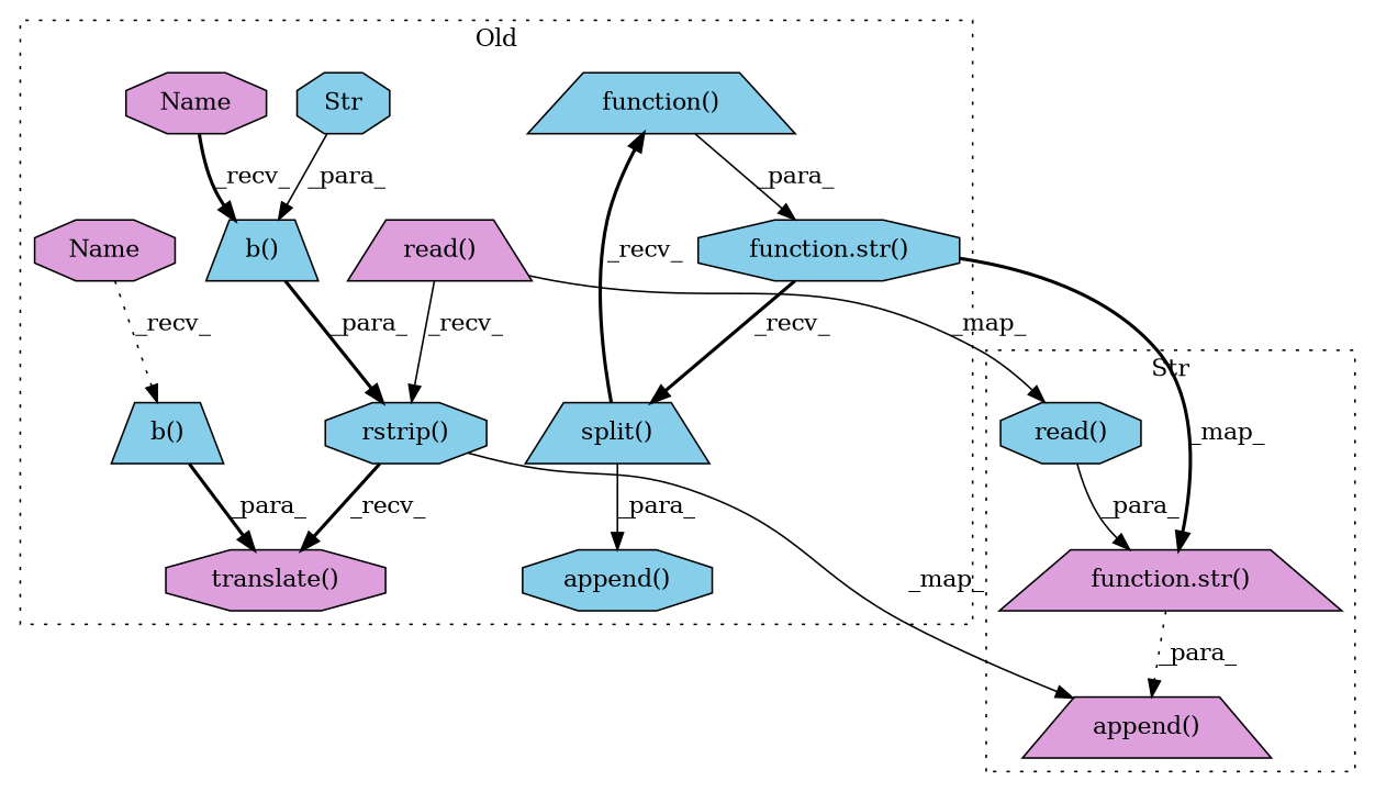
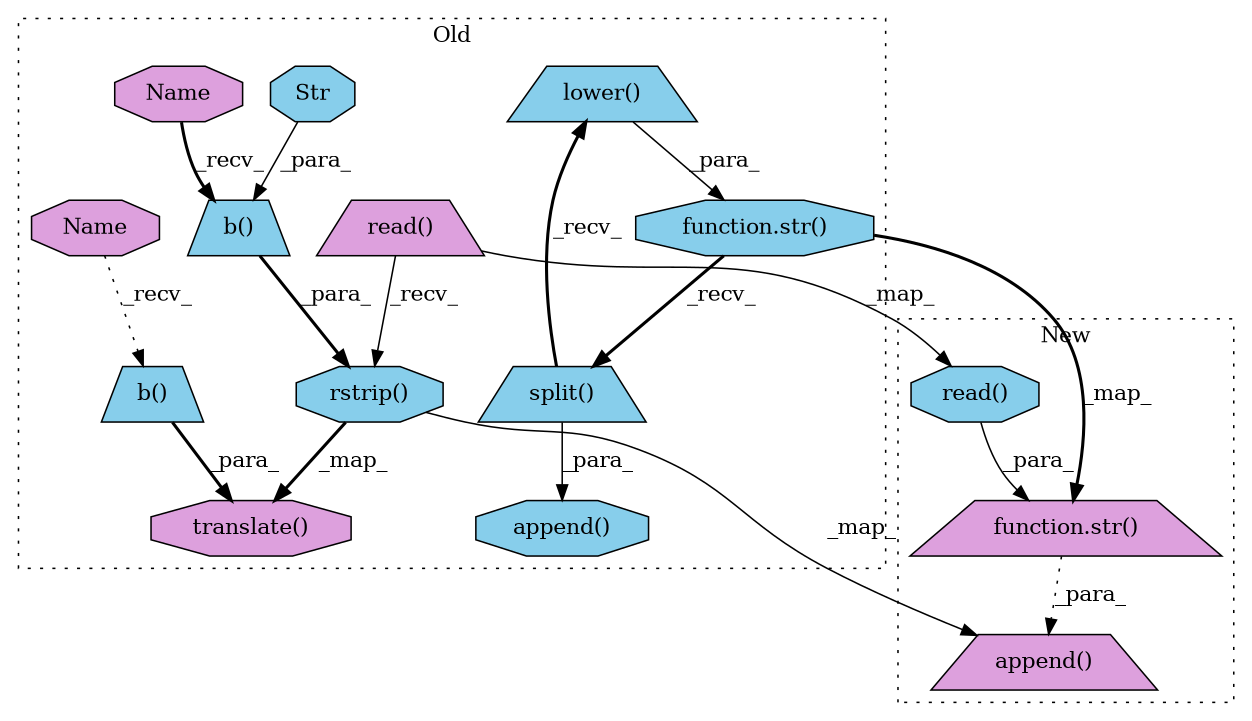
  digraph {
    node [a=75 fillcolor=skyblue l="6,1" s=1701 shape=octagon style=filled]
    edge [style=bold]
    n1 [l="35,1" label="rstrip()" s="1701,1749"]
-   n2 [l=139 label="function()" shape=trapezium]
+   n2 [l=139 label="lower()" shape=trapezium]
    n3 [label="b()" s="1736,1748" shape=trapezium]
    n4 [a=66 l=6 label=Str s=1742]
    n5 [label="b()" s="1806,1830" shape=trapezium]
    n6 [l="4,1" label="function.str()" s="1697,1840"]
    n7 [l=152 label="split()" s=1697 shape=trapezium]
    n8 [fillcolor=plum l="99,1" label="translate()" s="1701,1831"]
    n9 [l="18,1" label="append()" s="1679,1849"]
    n10 [fillcolor=plum l=27 label="read()" shape=trapezium]
    n11 [a=87 fillcolor=plum l=3 label=Name s=1806]
    n12 [a=87 fillcolor=plum l=3 label=Name s=1736]
    n13 [fillcolor=plum l="18,1" label="append()" s="1798,1848" shape=trapezium]
    n14 [fillcolor=plum l="4,1" label="function.str()" s="1816,1847" shape=trapezium]
    n15 [l=27 label="read()" s=1820]
    subgraph cluster_1 {
      label=Old
      style=dotted
      n1
      n2
      n3
      n4
      n5
      n6
      n7
      n8
      n9
      n10
      n11
      n12
    }
    subgraph cluster_2 {
-     label=Str
+     label=New
      style=dotted
      n13
      n14
      n15
    }
-   n1 -> n8 [label=_recv_]
+   n1 -> n8 [label=_map_]
    n1 -> n13 [label=_map_ style=solid]
    n2 -> n6 [label=_para_ style=solid]
    n3 -> n1 [label=_para_]
    n4 -> n3 [label=_para_ style=solid]
    n5 -> n8 [label=_para_]
    n6 -> n7 [label=_recv_]
    n6 -> n14 [label=_map_]
    n7 -> n2 [label=_recv_]
    n7 -> n9 [label=_para_ style=solid]
    n10 -> n1 [label=_recv_ style=solid]
    n10 -> n15 [label=_map_ style=solid]
    n11 -> n5 [label=_recv_ style=dotted]
    n12 -> n3 [label=_recv_]
    n14 -> n13 [label=_para_ style=dotted]
    n15 -> n14 [label=_para_ style=solid]
  }
